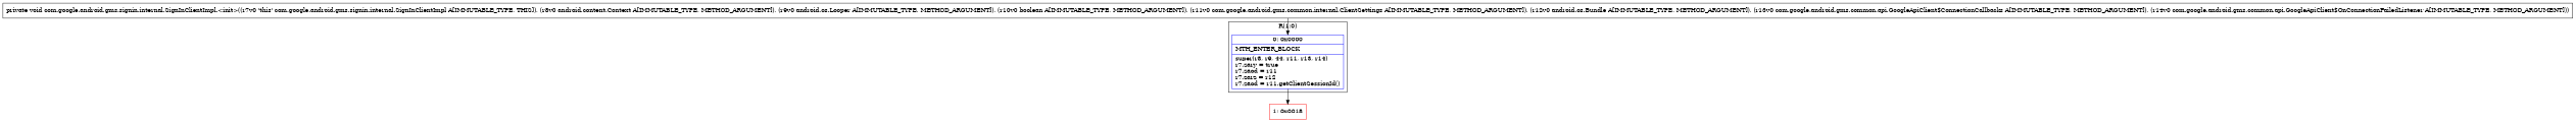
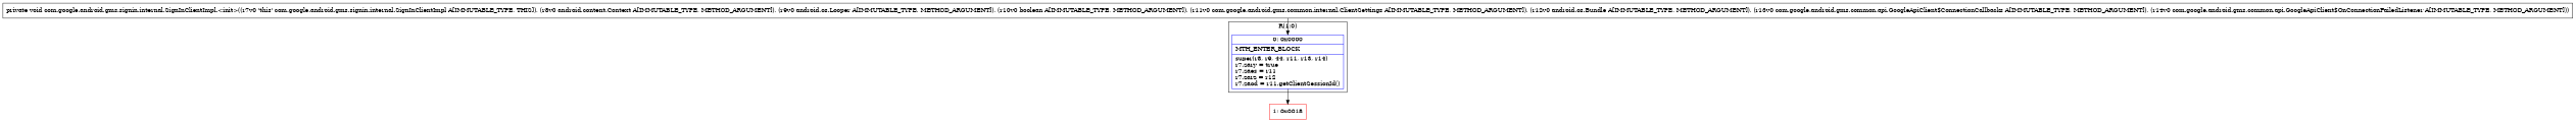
  digraph {
    fontname="DejaVu Serif"
    node [shape=record fontname="DejaVu Serif"]
    edge [fontname="DejaVu Serif"]
-   n1 [color=blue label="{0\:\ 0x0000|MTH_ENTER_BLOCK\l|super(r8, r9, 44, r11, r13, r14)\lr7.zary = true\lr7.zaod = r11\lr7.zarz = r12\lr7.zaod = r11.getClientSessionId()\l}"]
+   n1 [color=blue label="{0\:\ 0x0000|MTH_ENTER_BLOCK\l|super(r8, r9, 44, r11, r13, r14)\lr7.zary = true\lr7.zaes = r11\lr7.zarz = r12\lr7.zaod = r11.getClientSessionId()\l}"]
    n2 [color=red label="{1\:\ 0x0018}"]
    n3 [label="{private void com.google.android.gms.signin.internal.SignInClientImpl.\<init\>((r7v0 'this' com.google.android.gms.signin.internal.SignInClientImpl A[IMMUTABLE_TYPE, THIS]), (r8v0 android.content.Context A[IMMUTABLE_TYPE, METHOD_ARGUMENT]), (r9v0 android.os.Looper A[IMMUTABLE_TYPE, METHOD_ARGUMENT]), (r10v0 boolean A[IMMUTABLE_TYPE, METHOD_ARGUMENT]), (r11v0 com.google.android.gms.common.internal.ClientSettings A[IMMUTABLE_TYPE, METHOD_ARGUMENT]), (r12v0 android.os.Bundle A[IMMUTABLE_TYPE, METHOD_ARGUMENT]), (r13v0 com.google.android.gms.common.api.GoogleApiClient$ConnectionCallbacks A[IMMUTABLE_TYPE, METHOD_ARGUMENT]), (r14v0 com.google.android.gms.common.api.GoogleApiClient$OnConnectionFailedListener A[IMMUTABLE_TYPE, METHOD_ARGUMENT])) }"]
    subgraph cluster_1 {
      label="R(1:0)"
      n1
    }
    n1 -> n2
    n3 -> n1
  }
